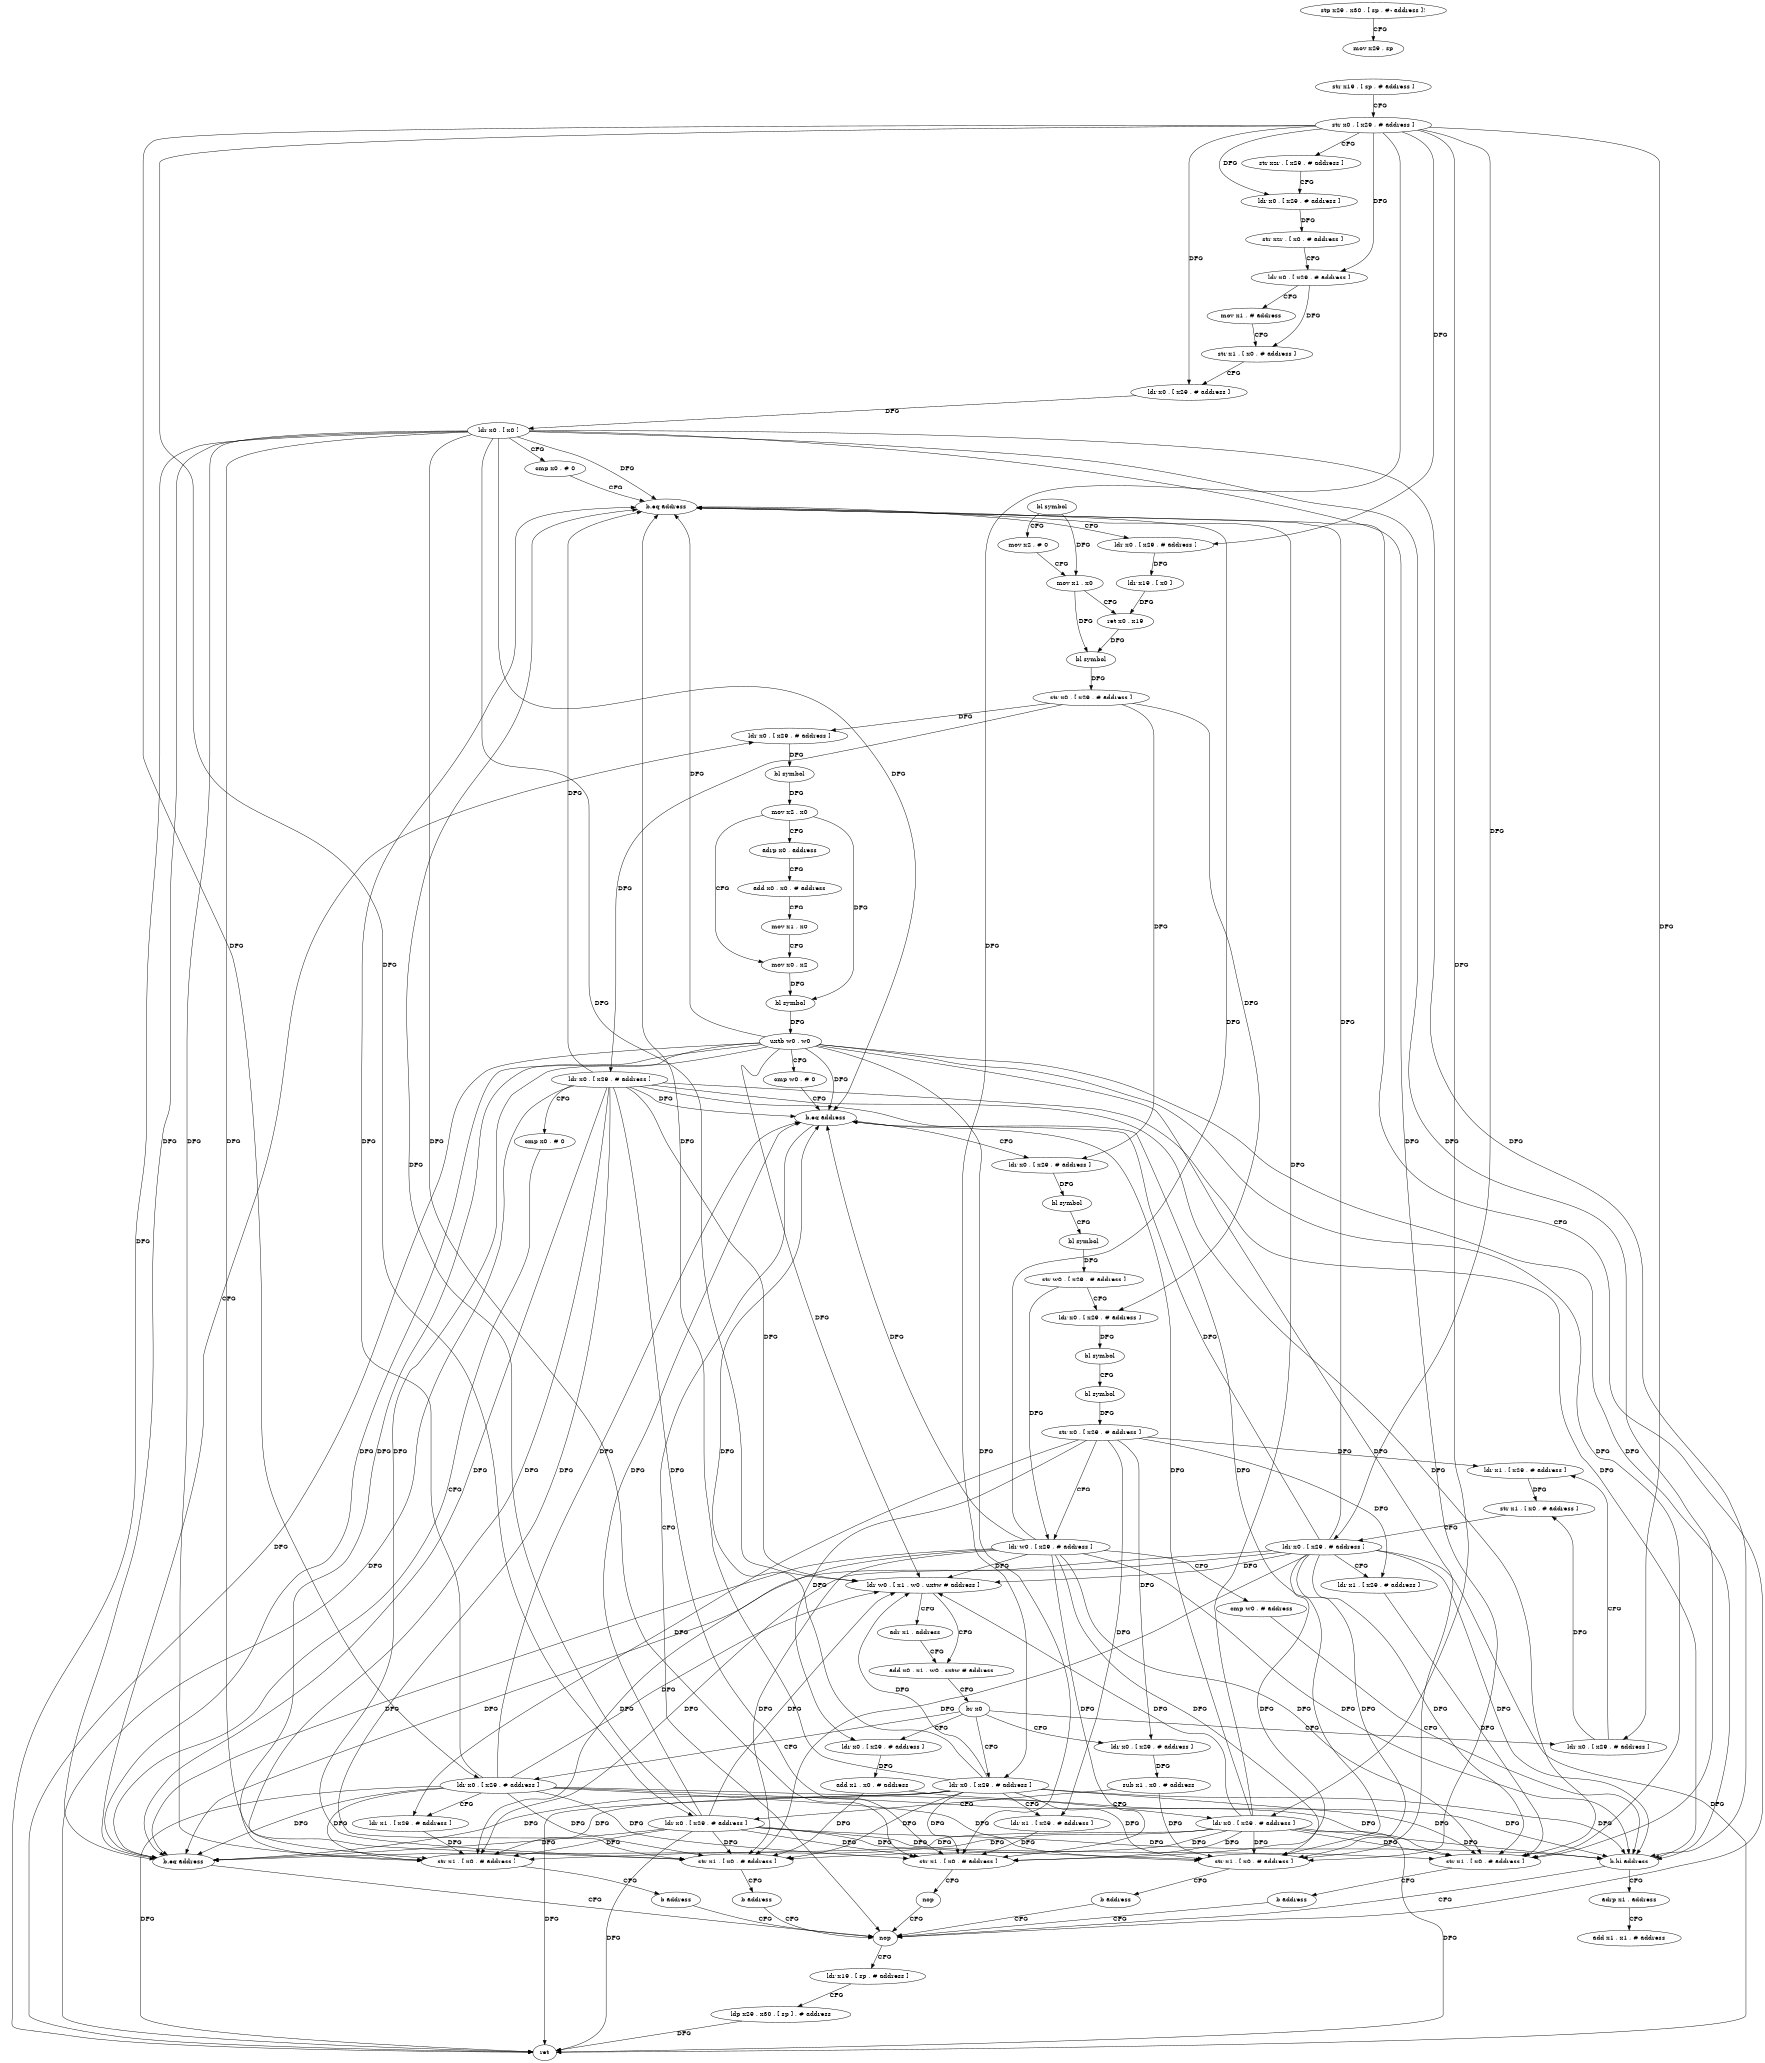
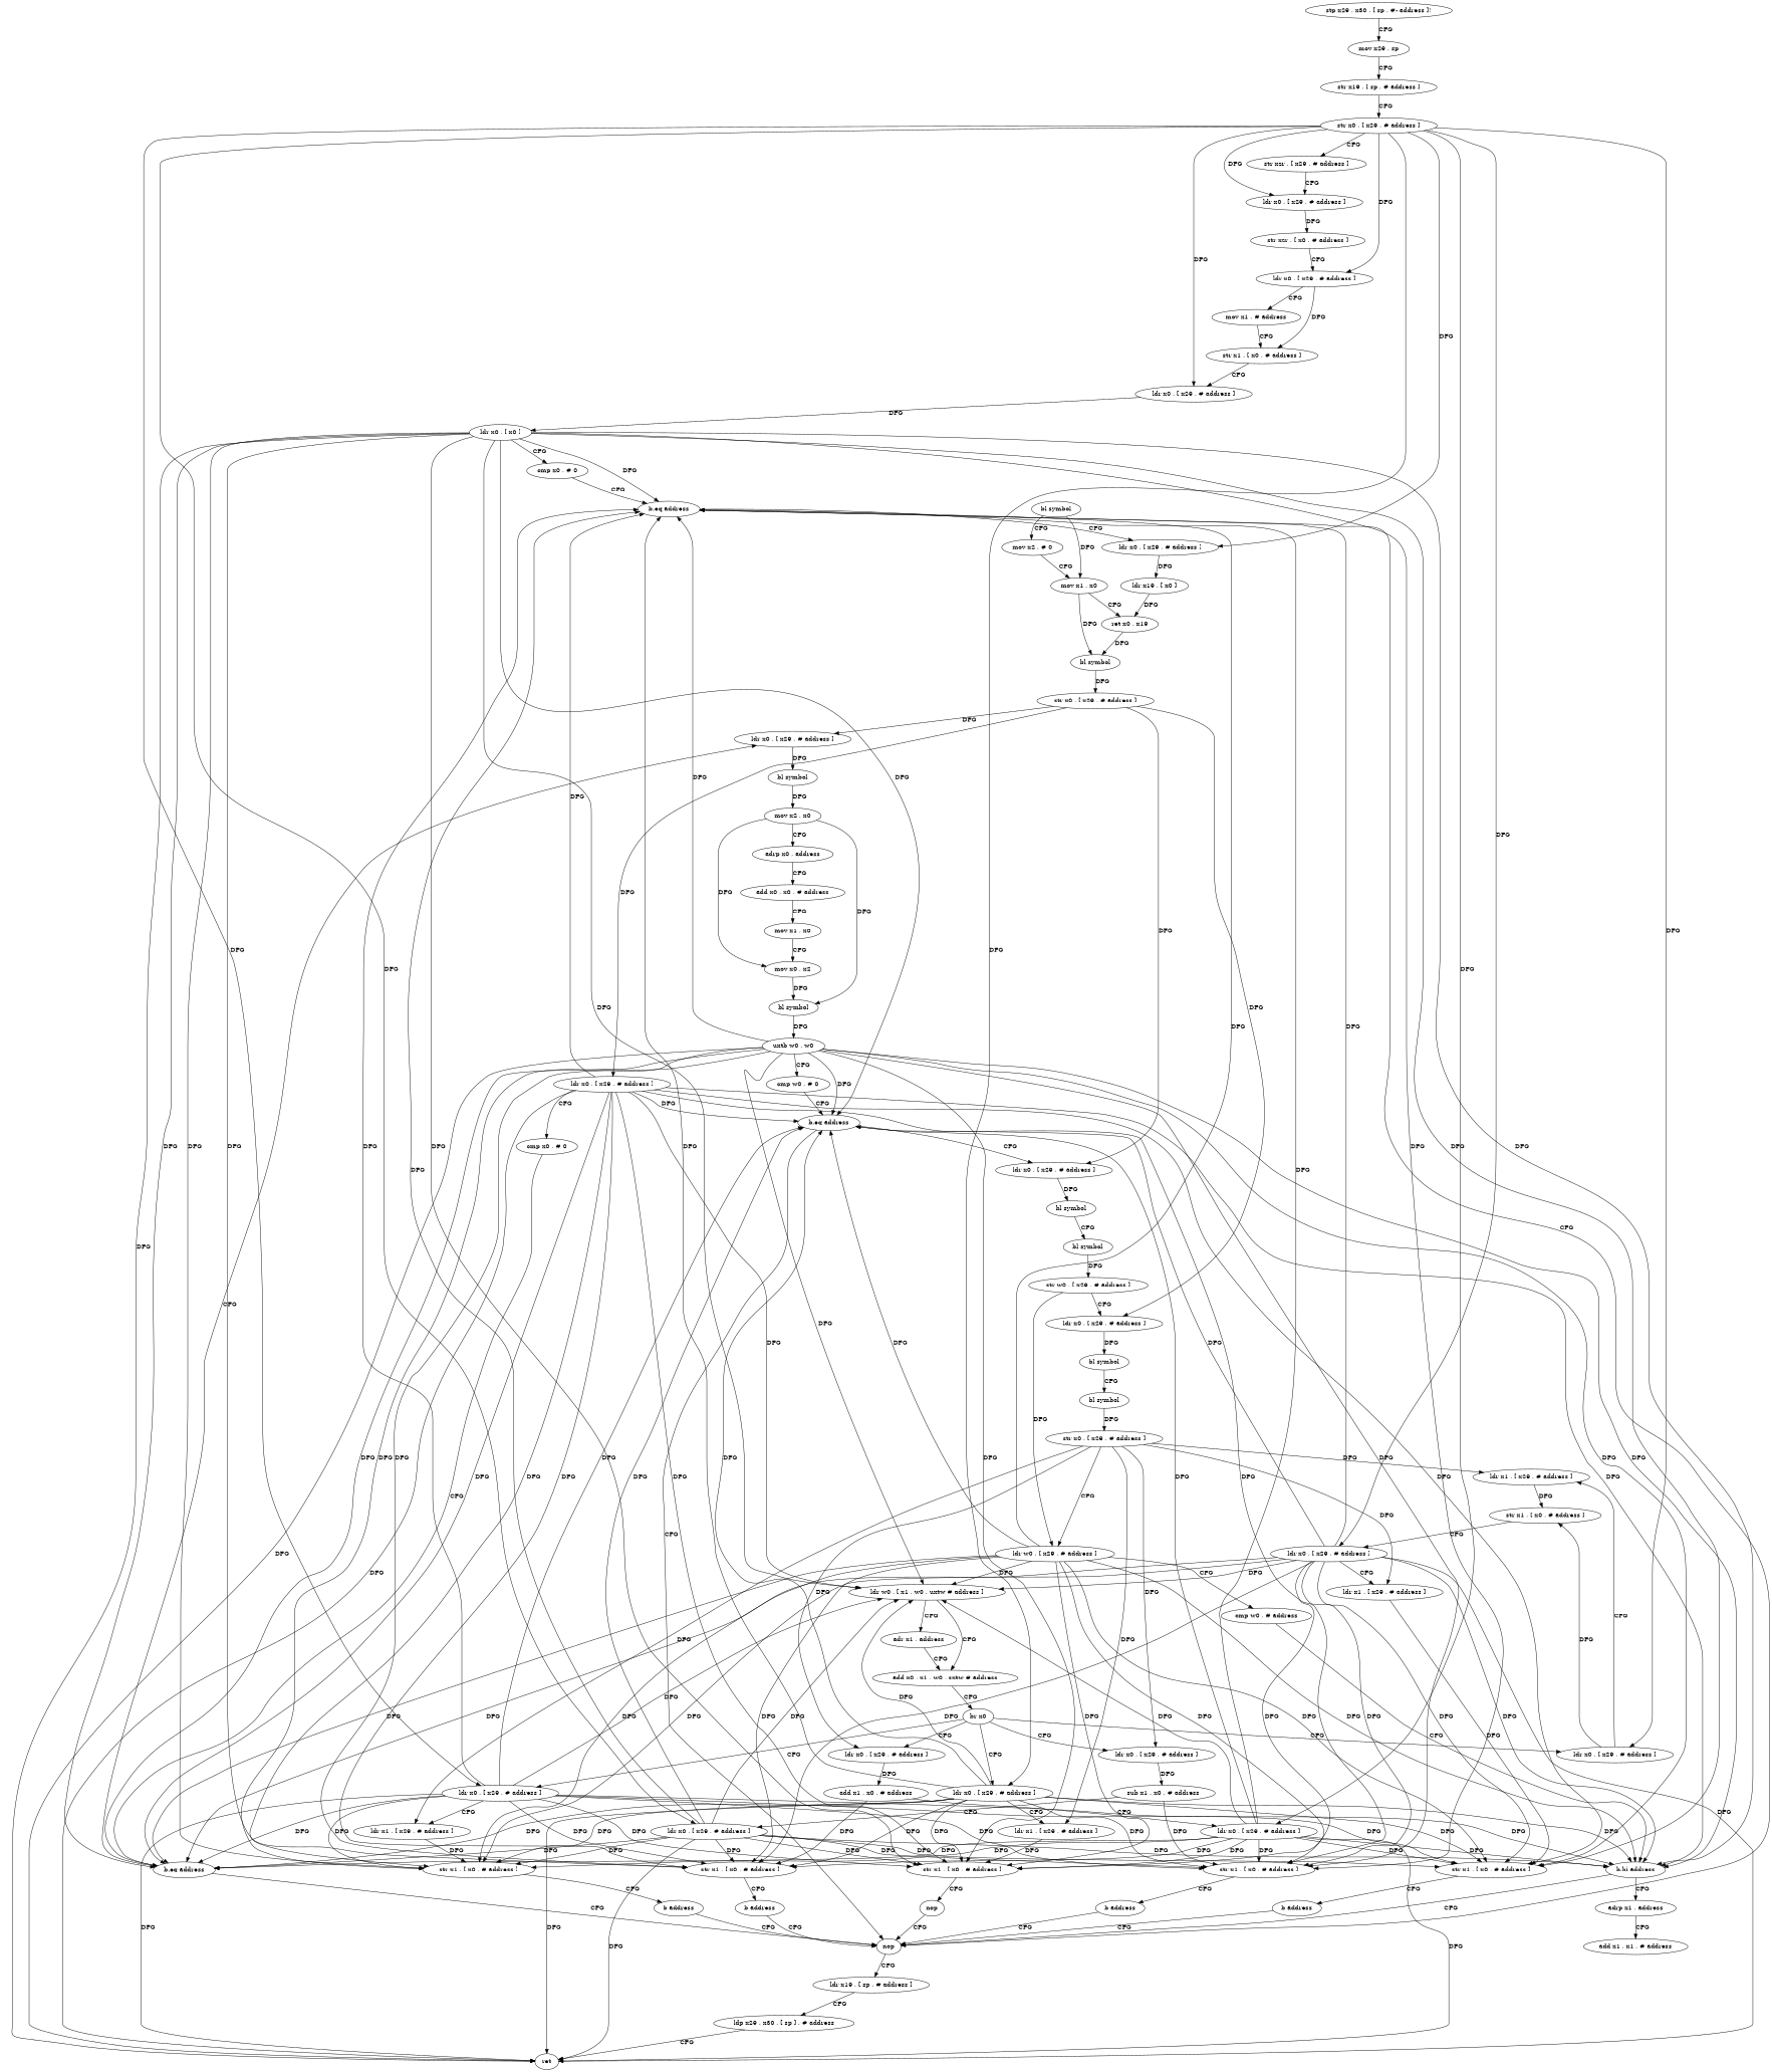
  digraph {
    n1 [label="stp x29 , x30 , [ sp , #- address ]!"]
    n2 [label="mov x29 , sp"]
    n3 [label="str x19 , [ sp , # address ]"]
    n4 [label="str x0 , [ x29 , # address ]"]
    n5 [label="str xzr , [ x29 , # address ]"]
    n6 [label="ldr x0 , [ x29 , # address ]"]
    n7 [label="ldr x0 , [ x29 , # address ]"]
    n8 [label="ldr x0 , [ x29 , # address ]"]
    n9 [label="ldr x0 , [ x29 , # address ]"]
    n10 [label="ldr x0 , [ x29 , # address ]"]
    n11 [label="ldr x0 , [ x29 , # address ]"]
    n12 [label="ldr x0 , [ x29 , # address ]"]
    n13 [label="ldr x0 , [ x29 , # address ]"]
    n14 [label="ldr x0 , [ x29 , # address ]"]
    n15 [label="ldr x0 , [ x29 , # address ]"]
    n16 [label="str xzr , [ x0 , # address ]"]
    n17 [label="mov x1 , # address"]
    n18 [label="str x1 , [ x0 , # address ]"]
    n19 [label="ldr x0 , [ x0 ]"]
    n20 [label="ldr x19 , [ x0 ]"]
    n21 [label="ldr x1 , [ x29 , # address ]"]
    n22 [label="str x1 , [ x0 , # address ]"]
    n23 [label="b.eq address"]
    n24 [label=ret]
    n25 [label="b.eq address"]
    n26 [label="b.eq address"]
    n27 [label="b.hi address"]
    n28 [label="ldr w0 , [ x1 , w0 , uxtw # address ]"]
    n29 [label="str x1 , [ x0 , # address ]"]
    n30 [label="str x1 , [ x0 , # address ]"]
    n31 [label="str x1 , [ x0 , # address ]"]
    n32 [label="str x1 , [ x0 , # address ]"]
    n33 [label="str x1 , [ x0 , # address ]"]
    n34 [label="ldr x1 , [ x29 , # address ]"]
    n35 [label="ldr x1 , [ x29 , # address ]"]
    n36 [label="ldr x1 , [ x29 , # address ]"]
    n37 [label="cmp x0 , # 0"]
    n38 [label=nop]
    n39 [label="ldr x0 , [ x29 , # address ]"]
    n40 [label="ldr x0 , [ x29 , # address ]"]
    n41 [label="adrp x1 , address"]
    n42 [label="adr x1 , address"]
    n43 [label="add x0 , x1 , w0 , sxtw # address"]
    n44 [label="b address"]
    n45 [label="b address"]
    n46 [label="b address"]
    n47 [label="b address"]
    n48 [label=nop]
    n49 [label="ldr x19 , [ sp , # address ]"]
    n50 [label="ldp x29 , x30 , [ sp ] , # address"]
    n51 [label="ret x0 , x19"]
    n52 [label="bl symbol"]
    n53 [label="bl symbol"]
    n54 [label="mov x2 , # 0"]
    n55 [label="mov x1 , x0"]
    n56 [label="str x0 , [ x29 , # address ]"]
    n57 [label="ldr x0 , [ x29 , # address ]"]
    n58 [label="ldr x0 , [ x29 , # address ]"]
    n59 [label="cmp x0 , # 0"]
    n60 [label="bl symbol"]
    n61 [label="bl symbol"]
    n62 [label="bl symbol"]
    n63 [label="mov x2 , x0"]
    n64 [label="adrp x0 , address"]
    n65 [label="mov x0 , x2"]
    n66 [label="bl symbol"]
    n67 [label="add x0 , x0 , # address"]
    n68 [label="uxtb w0 , w0"]
    n69 [label="mov x1 , x0"]
    n70 [label="cmp w0 , # 0"]
    n71 [label="bl symbol"]
    n72 [label="str w0 , [ x29 , # address ]"]
    n73 [label="ldr w0 , [ x29 , # address ]"]
    n74 [label="cmp w0 , # address"]
    n75 [label="bl symbol"]
    n76 [label="str x0 , [ x29 , # address ]"]
    n77 [label="ldr x0 , [ x29 , # address ]"]
    n78 [label="ldr x0 , [ x29 , # address ]"]
    n79 [label="sub x1 , x0 , # address"]
    n80 [label="add x1 , x0 , # address"]
    n81 [label="add x1 , x1 , # address"]
    n82 [label="br x0"]
    n1 -> n2 [label=CFG]
+   n2 -> n3 [label=CFG]
    n3 -> n4 [label=CFG]
    n4 -> n5 [label=CFG]
    n4 -> n6 [label=DFG]
    n4 -> n7 [label=DFG]
    n4 -> n8 [label=DFG]
    n4 -> n9 [label=DFG]
    n4 -> n10 [label=DFG]
    n4 -> n11 [label=DFG]
    n4 -> n12 [label=DFG]
    n4 -> n13 [label=DFG]
    n4 -> n14 [label=DFG]
    n4 -> n15 [label=DFG]
    n5 -> n6 [label=CFG]
    n6 -> n16 [label=DFG]
    n7 -> n17 [label=CFG]
    n7 -> n18 [label=DFG]
    n8 -> n19 [label=DFG]
    n9 -> n20 [label=DFG]
    n10 -> n21 [label=CFG]
    n10 -> n22 [label=DFG]
    n11 -> n23 [label=DFG]
    n11 -> n24 [label=DFG]
    n11 -> n25 [label=DFG]
    n11 -> n26 [label=DFG]
    n11 -> n27 [label=DFG]
    n11 -> n28 [label=DFG]
    n11 -> n29 [label=DFG]
    n11 -> n30 [label=DFG]
    n11 -> n31 [label=DFG]
    n11 -> n32 [label=DFG]
    n11 -> n33 [label=DFG]
    n11 -> n34 [label=CFG]
    n12 -> n23 [label=DFG]
    n12 -> n24 [label=DFG]
    n12 -> n25 [label=DFG]
    n12 -> n26 [label=DFG]
    n12 -> n27 [label=DFG]
    n12 -> n28 [label=DFG]
    n12 -> n29 [label=DFG]
    n12 -> n30 [label=DFG]
    n12 -> n31 [label=DFG]
    n12 -> n32 [label=DFG]
    n12 -> n33 [label=DFG]
    n12 -> n35 [label=CFG]
    n13 -> n23 [label=DFG]
    n13 -> n24 [label=DFG]
    n13 -> n25 [label=DFG]
    n13 -> n26 [label=DFG]
    n13 -> n27 [label=DFG]
    n13 -> n28 [label=DFG]
    n13 -> n29 [label=DFG]
    n13 -> n30 [label=DFG]
    n13 -> n31 [label=DFG]
    n13 -> n32 [label=DFG]
    n13 -> n33 [label=DFG]
    n13 -> n36 [label=CFG]
    n14 -> n23 [label=DFG]
    n14 -> n24 [label=DFG]
    n14 -> n25 [label=DFG]
    n14 -> n26 [label=DFG]
    n14 -> n27 [label=DFG]
    n14 -> n28 [label=DFG]
    n14 -> n29 [label=DFG]
    n14 -> n30 [label=DFG]
    n14 -> n31 [label=DFG]
    n14 -> n32 [label=DFG]
    n14 -> n33 [label=DFG]
    n15 -> n23 [label=DFG]
    n15 -> n24 [label=DFG]
    n15 -> n25 [label=DFG]
    n15 -> n26 [label=DFG]
    n15 -> n27 [label=DFG]
    n15 -> n28 [label=DFG]
    n15 -> n29 [label=DFG]
    n15 -> n30 [label=DFG]
    n15 -> n31 [label=DFG]
    n15 -> n32 [label=DFG]
    n15 -> n33 [label=DFG]
    n16 -> n7 [label=CFG]
    n17 -> n18 [label=CFG]
    n18 -> n8 [label=CFG]
    n19 -> n23 [label=DFG]
    n19 -> n24 [label=DFG]
    n19 -> n25 [label=DFG]
    n19 -> n26 [label=DFG]
    n19 -> n27 [label=DFG]
    n19 -> n28 [label=DFG]
    n19 -> n29 [label=DFG]
    n19 -> n30 [label=DFG]
    n19 -> n31 [label=DFG]
    n19 -> n32 [label=DFG]
    n19 -> n33 [label=DFG]
    n19 -> n37 [label=CFG]
    n20 -> n51 [label=DFG]
    n21 -> n22 [label=DFG]
    n22 -> n13 [label=CFG]
    n23 -> n9 [label=CFG]
    n23 -> n38 [label=CFG]
    n25 -> n38 [label=CFG]
    n25 -> n39 [label=CFG]
    n26 -> n38 [label=CFG]
    n26 -> n40 [label=CFG]
    n27 -> n38 [label=CFG]
    n27 -> n41 [label=CFG]
    n28 -> n42 [label=CFG]
    n28 -> n43 [label=CFG]
    n29 -> n44 [label=CFG]
    n30 -> n45 [label=CFG]
    n31 -> n46 [label=CFG]
    n32 -> n47 [label=CFG]
    n33 -> n48 [label=CFG]
    n34 -> n31 [label=DFG]
    n35 -> n33 [label=DFG]
    n36 -> n29 [label=DFG]
    n37 -> n23 [label=CFG]
    n38 -> n49 [label=CFG]
    n39 -> n60 [label=DFG]
    n40 -> n61 [label=DFG]
    n41 -> n81 [label=CFG]
    n42 -> n43 [label=CFG]
    n43 -> n82 [label=CFG]
    n44 -> n38 [label=CFG]
    n45 -> n38 [label=CFG]
    n46 -> n38 [label=CFG]
    n47 -> n38 [label=CFG]
    n48 -> n38 [label=CFG]
    n49 -> n50 [label=CFG]
-   n50 -> n24 [label=DFG]
+   n50 -> n24 [label=CFG]
    n51 -> n52 [label=DFG]
    n52 -> n56 [label=DFG]
    n53 -> n54 [label=CFG]
    n53 -> n55 [label=DFG]
    n54 -> n55 [label=CFG]
    n55 -> n51 [label=CFG]
    n55 -> n52 [label=DFG]
    n56 -> n39 [label=DFG]
    n56 -> n40 [label=DFG]
    n56 -> n57 [label=DFG]
    n56 -> n58 [label=DFG]
    n57 -> n23 [label=DFG]
    n57 -> n24 [label=DFG]
    n57 -> n25 [label=DFG]
    n57 -> n26 [label=DFG]
    n57 -> n27 [label=DFG]
    n57 -> n28 [label=DFG]
    n57 -> n29 [label=DFG]
    n57 -> n30 [label=DFG]
    n57 -> n31 [label=DFG]
    n57 -> n32 [label=DFG]
    n57 -> n33 [label=DFG]
    n57 -> n59 [label=CFG]
    n58 -> n62 [label=DFG]
    n59 -> n25 [label=CFG]
    n60 -> n63 [label=DFG]
    n61 -> n71 [label=CFG]
    n62 -> n75 [label=CFG]
    n63 -> n64 [label=CFG]
-   n63 -> n65 [label=CFG]
+   n63 -> n65 [label=DFG]
    n63 -> n66 [label=DFG]
    n64 -> n67 [label=CFG]
    n65 -> n66 [label=DFG]
    n66 -> n68 [label=DFG]
    n67 -> n69 [label=CFG]
    n68 -> n23 [label=DFG]
    n68 -> n24 [label=DFG]
    n68 -> n25 [label=DFG]
    n68 -> n26 [label=DFG]
    n68 -> n27 [label=DFG]
    n68 -> n28 [label=DFG]
    n68 -> n29 [label=DFG]
    n68 -> n30 [label=DFG]
    n68 -> n31 [label=DFG]
    n68 -> n32 [label=DFG]
    n68 -> n33 [label=DFG]
    n68 -> n70 [label=CFG]
    n69 -> n65 [label=CFG]
    n70 -> n26 [label=CFG]
    n71 -> n72 [label=DFG]
    n72 -> n58 [label=CFG]
    n72 -> n73 [label=DFG]
    n73 -> n23 [label=DFG]
    n73 -> n25 [label=DFG]
    n73 -> n26 [label=DFG]
    n73 -> n27 [label=DFG]
    n73 -> n28 [label=DFG]
    n73 -> n29 [label=DFG]
    n73 -> n30 [label=DFG]
    n73 -> n31 [label=DFG]
    n73 -> n32 [label=DFG]
    n73 -> n33 [label=DFG]
    n73 -> n74 [label=CFG]
    n74 -> n27 [label=CFG]
    n75 -> n76 [label=DFG]
    n76 -> n21 [label=DFG]
    n76 -> n34 [label=DFG]
    n76 -> n35 [label=DFG]
    n76 -> n36 [label=DFG]
    n76 -> n73 [label=CFG]
    n76 -> n77 [label=DFG]
    n76 -> n78 [label=DFG]
    n77 -> n79 [label=DFG]
    n78 -> n80 [label=DFG]
    n79 -> n14 [label=CFG]
    n79 -> n30 [label=DFG]
    n80 -> n15 [label=CFG]
    n80 -> n32 [label=DFG]
    n82 -> n10 [label=CFG]
    n82 -> n11 [label=CFG]
    n82 -> n12 [label=CFG]
    n82 -> n77 [label=CFG]
    n82 -> n78 [label=CFG]
  }
